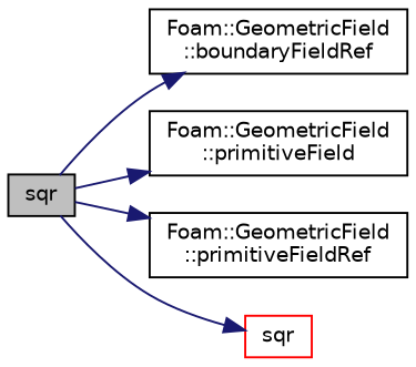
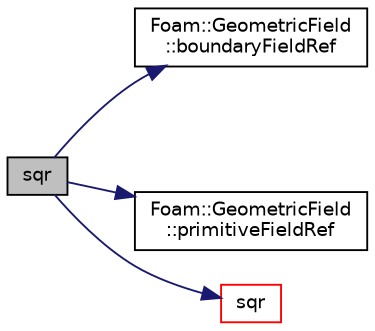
  digraph {
    rankdir=LR
    node [color=black fontname=Helvetica fontsize=10 shape=record]
    edge [color=midnightblue fontname=Helvetica fontsize=10 labelfontname=Helvetica labelfontsize=10 style=solid]
    n1 [fillcolor=grey75 fontcolor=black height=0.2 label=sqr style=filled width=0.4]
    n2 [height=0.2 label="Foam::GeometricField\l::boundaryFieldRef" width=0.4]
-   n3 [height=0.2 label="Foam::GeometricField\l::primitiveField" width=0.4]
    n4 [height=0.2 label="Foam::GeometricField\l::primitiveFieldRef" width=0.4]
    n5 [color=red height=0.2 label=sqr width=0.4]
    n1 -> n2
-   n1 -> n3
    n1 -> n4
    n1 -> n5
  }
